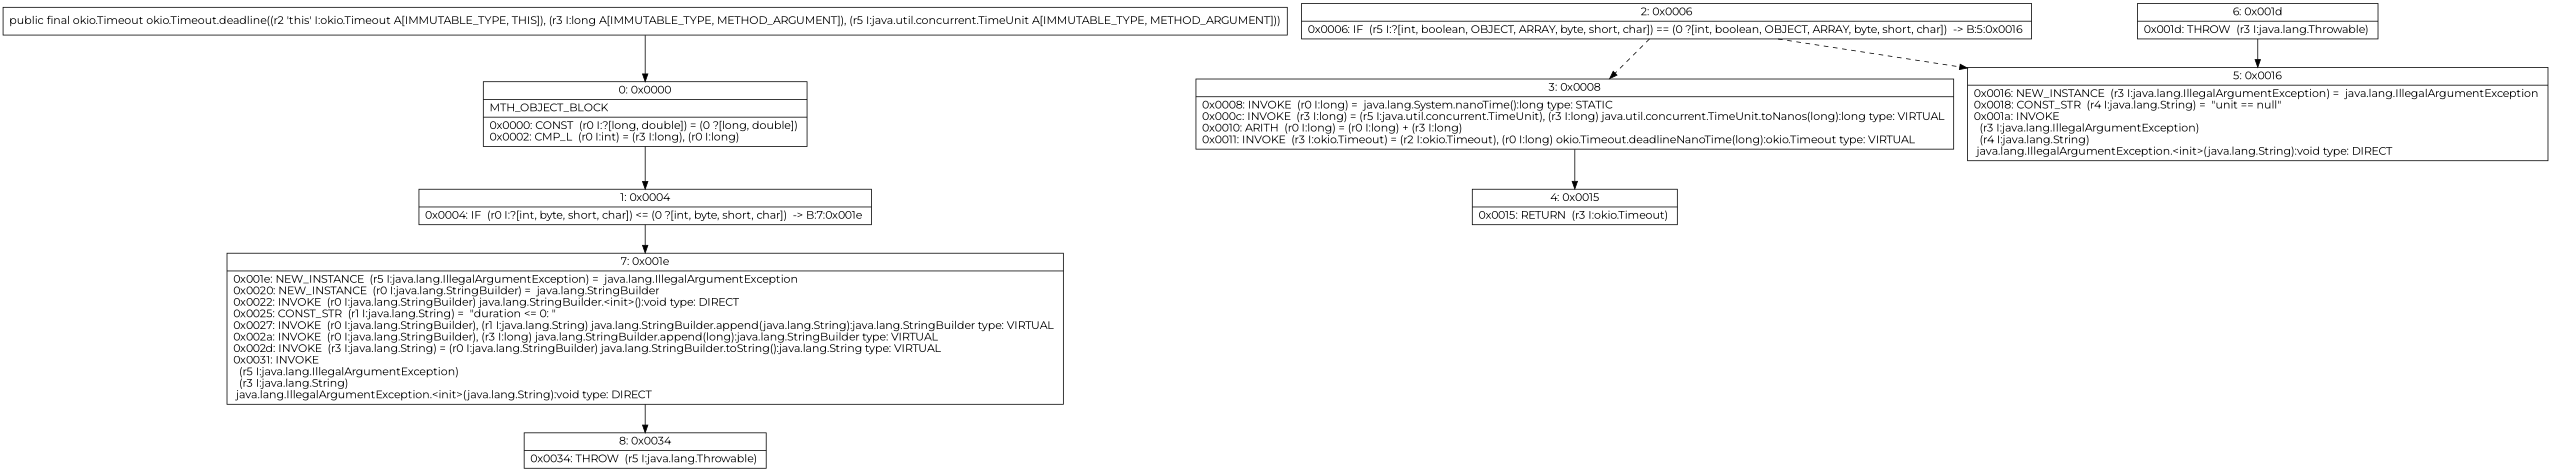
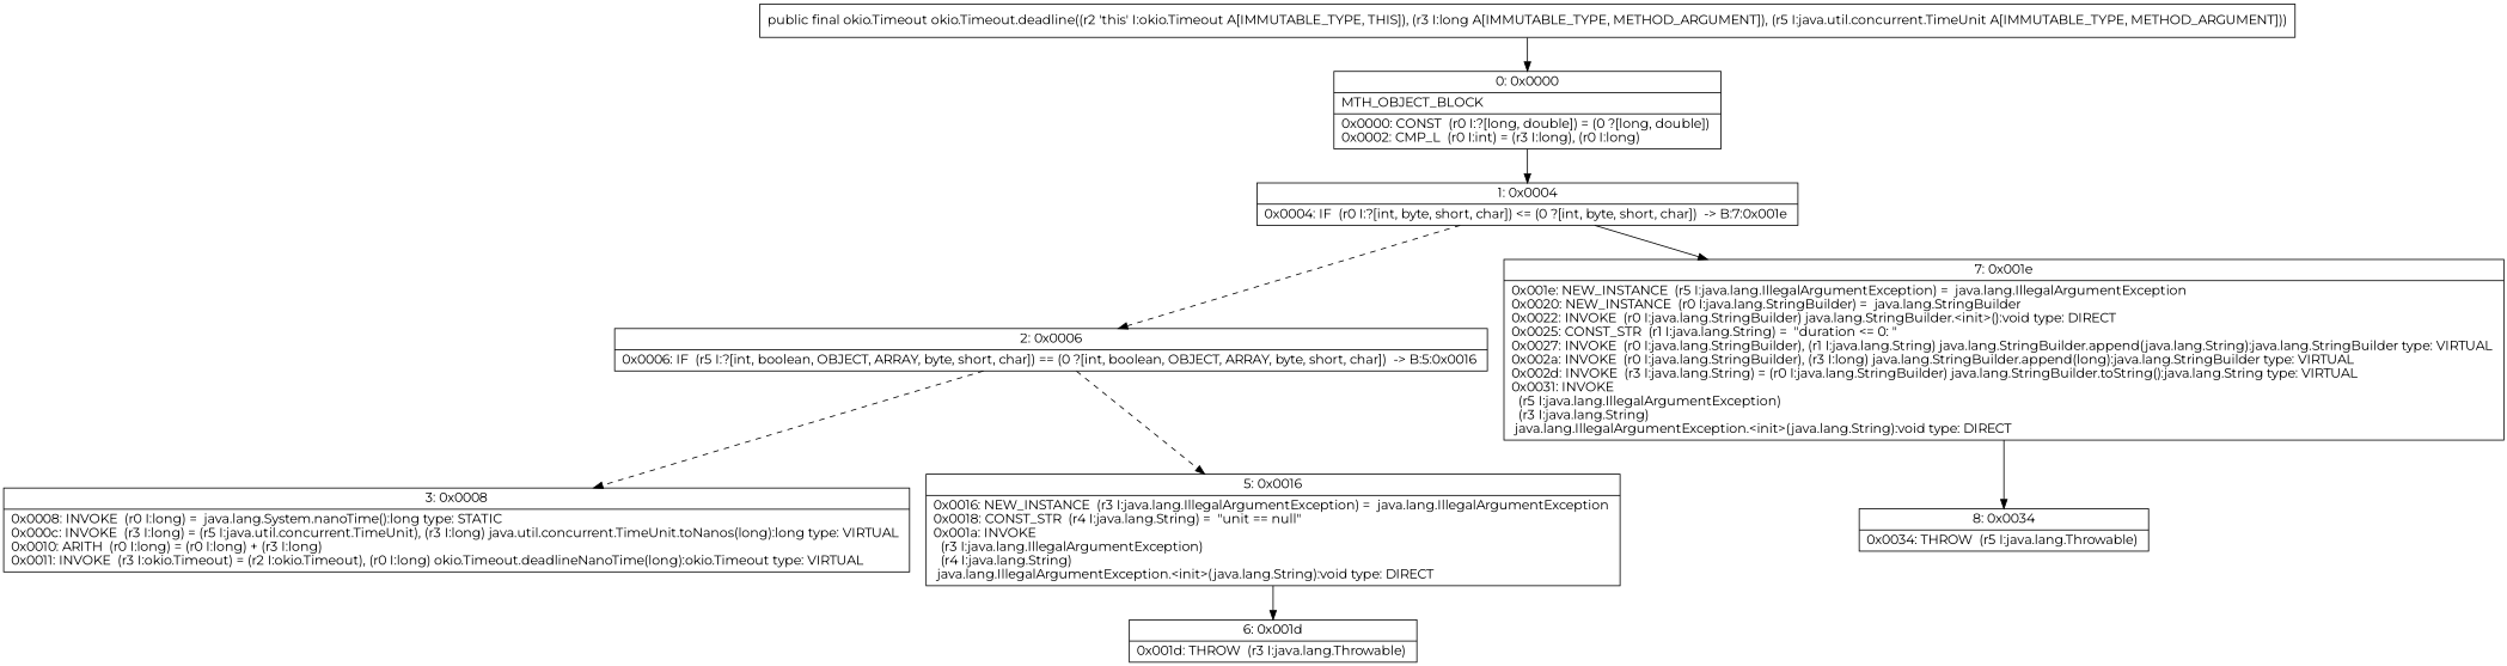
  digraph {
    fontname=Montserrat
    node [fontname=Montserrat shape=record]
    edge [fontname=Montserrat]
    n1 [label="{0\:\ 0x0000|MTH_OBJECT_BLOCK\l|0x0000: CONST  (r0 I:?[long, double]) = (0 ?[long, double]) \l0x0002: CMP_L  (r0 I:int) = (r3 I:long), (r0 I:long) \l}"]
    n2 [label="{1\:\ 0x0004|0x0004: IF  (r0 I:?[int, byte, short, char]) \<= (0 ?[int, byte, short, char])  \-\> B:7:0x001e \l}"]
    n3 [label="{2\:\ 0x0006|0x0006: IF  (r5 I:?[int, boolean, OBJECT, ARRAY, byte, short, char]) == (0 ?[int, boolean, OBJECT, ARRAY, byte, short, char])  \-\> B:5:0x0016 \l}"]
    n4 [label="{7\:\ 0x001e|0x001e: NEW_INSTANCE  (r5 I:java.lang.IllegalArgumentException) =  java.lang.IllegalArgumentException \l0x0020: NEW_INSTANCE  (r0 I:java.lang.StringBuilder) =  java.lang.StringBuilder \l0x0022: INVOKE  (r0 I:java.lang.StringBuilder) java.lang.StringBuilder.\<init\>():void type: DIRECT \l0x0025: CONST_STR  (r1 I:java.lang.String) =  \"duration \<= 0: \" \l0x0027: INVOKE  (r0 I:java.lang.StringBuilder), (r1 I:java.lang.String) java.lang.StringBuilder.append(java.lang.String):java.lang.StringBuilder type: VIRTUAL \l0x002a: INVOKE  (r0 I:java.lang.StringBuilder), (r3 I:long) java.lang.StringBuilder.append(long):java.lang.StringBuilder type: VIRTUAL \l0x002d: INVOKE  (r3 I:java.lang.String) = (r0 I:java.lang.StringBuilder) java.lang.StringBuilder.toString():java.lang.String type: VIRTUAL \l0x0031: INVOKE  \l  (r5 I:java.lang.IllegalArgumentException)\l  (r3 I:java.lang.String)\l java.lang.IllegalArgumentException.\<init\>(java.lang.String):void type: DIRECT \l}"]
    n5 [label="{3\:\ 0x0008|0x0008: INVOKE  (r0 I:long) =  java.lang.System.nanoTime():long type: STATIC \l0x000c: INVOKE  (r3 I:long) = (r5 I:java.util.concurrent.TimeUnit), (r3 I:long) java.util.concurrent.TimeUnit.toNanos(long):long type: VIRTUAL \l0x0010: ARITH  (r0 I:long) = (r0 I:long) + (r3 I:long) \l0x0011: INVOKE  (r3 I:okio.Timeout) = (r2 I:okio.Timeout), (r0 I:long) okio.Timeout.deadlineNanoTime(long):okio.Timeout type: VIRTUAL \l}"]
    n6 [label="{5\:\ 0x0016|0x0016: NEW_INSTANCE  (r3 I:java.lang.IllegalArgumentException) =  java.lang.IllegalArgumentException \l0x0018: CONST_STR  (r4 I:java.lang.String) =  \"unit == null\" \l0x001a: INVOKE  \l  (r3 I:java.lang.IllegalArgumentException)\l  (r4 I:java.lang.String)\l java.lang.IllegalArgumentException.\<init\>(java.lang.String):void type: DIRECT \l}"]
    n7 [label="{8\:\ 0x0034|0x0034: THROW  (r5 I:java.lang.Throwable) \l}"]
-   n8 [label="{4\:\ 0x0015|0x0015: RETURN  (r3 I:okio.Timeout) \l}"]
    n9 [label="{6\:\ 0x001d|0x001d: THROW  (r3 I:java.lang.Throwable) \l}"]
    n10 [label="{public final okio.Timeout okio.Timeout.deadline((r2 'this' I:okio.Timeout A[IMMUTABLE_TYPE, THIS]), (r3 I:long A[IMMUTABLE_TYPE, METHOD_ARGUMENT]), (r5 I:java.util.concurrent.TimeUnit A[IMMUTABLE_TYPE, METHOD_ARGUMENT])) }"]
    n1 -> n2
+   n2 -> n3 [style=dashed]
    n2 -> n4
    n3 -> n5 [style=dashed]
    n3 -> n6 [style=dashed]
    n4 -> n7
-   n5 -> n8
-   n9 -> n6
+   n6 -> n9
    n10 -> n1
  }
